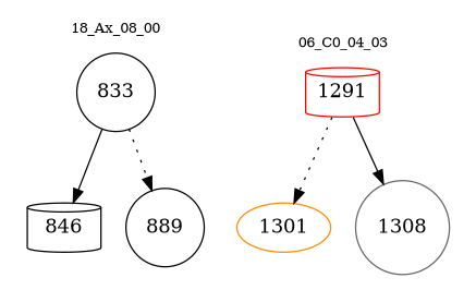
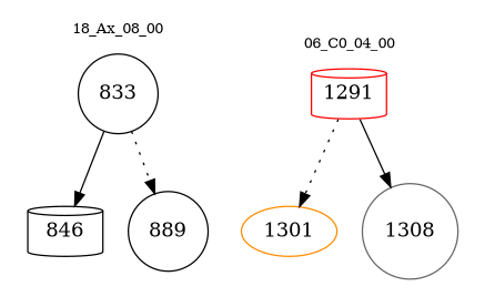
  digraph {
    node [color=black shape=circle]
    edge [color=black style=solid]
    n1 [label=833]
    n2 [label=846 shape=cylinder]
    n3 [label=889]
    n4 [color=red label=1291 shape=cylinder]
    n5 [color=darkorange label=1301 shape=ellipse]
    n6 [color=gray40 label=1308]
    subgraph cluster_1 {
      color=white
      fontsize=10
      label="18_Ax_08_00"
      n1
      n2
      n3
    }
    subgraph cluster_2 {
      color=white
      fontsize=10
-     label="06_C0_04_03"
+     label="06_C0_04_00"
      n4
      n5
      n6
    }
    n1 -> n2
    n1 -> n3 [style=dotted]
    n4 -> n5 [style=dotted]
    n4 -> n6
  }
